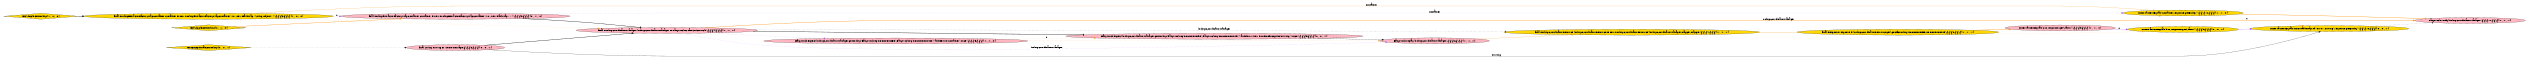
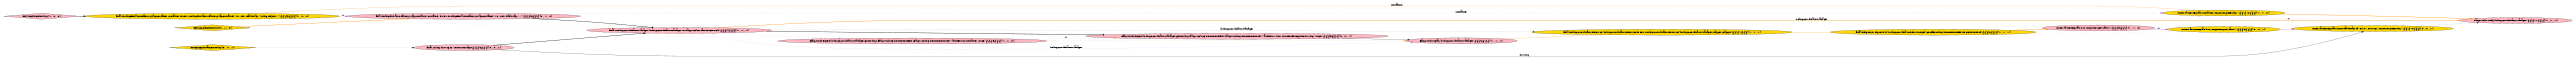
  digraph {
    rankdir=LR
    node [fillcolor=lightpink shape=ellipse style=filled]
    edge [style=dotted color=darkorange arrowhead=diamond]
    n1 [label="Assert.assertEquals(200,response.getStatus())@@@9@@@['1', '1', '0']"]
    n2 [fillcolor=gold label="Assert.assertEquals(container,response.getEntity())@@@10@@@['1', '1', '0']"]
    n3 [fillcolor=gold label="Assert.assertEquals(500,response.getStatus())@@@9@@@['0', '0', '1']"]
    n4 [label="final LookupExtractorFactoryMapContainer container = new LookupExtractorFactoryMapContainer(\"v0\",new HashMap<>())@@@3@@@['0', '1', '0']"]
    n5 [label="final LookupCoordinatorManager lookupCoordinatorManager = EasyMock.createStrictMock()@@@4@@@['1', '1', '1']"]
    n6 [fillcolor=gold label="Assert.assertEquals(ImmutableMap.of(\"error\",errMsg),response.getEntity())@@@10@@@['0', '0', '1']"]
    n7 [label="EasyMock.verify(lookupCoordinatorManager)@@@11@@@['1', '1', '1']"]
    n8 [fillcolor=gold label="final LookupExtractorFactoryMapContainer container = new LookupExtractorFactoryMapContainer(\"v0\",new HashMap<String,Object>())@@@3@@@['1', '0', '0']"]
    n9 [fillcolor=gold label="final Response response = lookupCoordinatorResource.getSpecificLookup(LOOKUP_TIER,LOOKUP_NAME)@@@8@@@['1', '1', '1']"]
    n10 [label="final String errMsg = \"some message\"@@@3@@@['0', '0', '1']"]
    n11 [label="EasyMock.expect(lookupCoordinatorManager.getLookup(EasyMock.eq(LOOKUP_TIER),EasyMock.eq(LOOKUP_NAME))).andThrow(new RuntimeException(errMsg)).once()@@@5@@@['0', '0', '1']"]
    n12 [label="EasyMock.replay(lookupCoordinatorManager)@@@6@@@['1', '1', '1']"]
    n13 [label="EasyMock.expect(lookupCoordinatorManager.getLookup(EasyMock.eq(LOOKUP_TIER),EasyMock.eq(LOOKUP_NAME))).andReturn(container).once()@@@5@@@['1', '1', '0']"]
    n14 [fillcolor=gold label="final LookupCoordinatorResource lookupCoordinatorResource = new LookupCoordinatorResource(lookupCoordinatorManager,mapper,mapper)@@@7@@@['1', '1', '1']"]
    n15 [fillcolor=gold label="testExceptionalGetLookup['0', '0', '1']" shape=diamond]
-   n16 [fillcolor=gold label="testSimpleGetLookup['1', '0', '0']" shape=diamond]
+   n16 [label="testSimpleGetLookup['1', '0', '0']" shape=diamond]
    n17 [fillcolor=gold label="testSimpleGetLookup['0', '1', '0']" shape=diamond]
    n1 -> n2
    n1 -> n3 [label=0 style=solid color=purple]
    n2 -> n6 [label=0]
    n2 -> n7 [style=bold arrowhead=tee]
    n3 -> n6 [style=solid color=purple]
    n4 -> n2 [label=container color=purple]
    n4 -> n5 [style=bold color=black arrowhead=tee]
    n5 -> n7 [label=lookupCoordinatorManager style=bold]
    n5 -> n11 [style=bold color=black arrowhead=tee]
    n5 -> n12 [label=lookupCoordinatorManager color=purple arrowhead=tee]
    n5 -> n13 [color=purple arrowhead=tee]
    n5 -> n14 [label=lookupCoordinatorManager color=black arrowhead=tee]
    n6 -> n7 [color=black arrowhead=tee]
    n8 -> n2 [label=container style=solid arrowhead=tee]
    n8 -> n4 [label=0 color=purple]
    n8 -> n5
    n9 -> n1 [style=bold]
    n9 -> n3 [arrowhead=tee]
    n10 -> n5 [style=bold color=black]
    n10 -> n6 [label=errMsg style=solid color=black]
    n11 -> n12 [style=solid color=black]
    n12 -> n14 [style=solid arrowhead=tee]
    n13 -> n11 [label=0]
    n13 -> n12
    n14 -> n9 [style=solid arrowhead=tee]
    n15 -> n10 [color=black]
    n16 -> n8 [style=bold color=black]
    n17 -> n4 [style=bold arrowhead=tee]
  }
